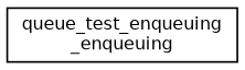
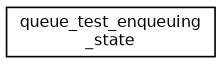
  digraph {
    rankdir=LR
-   n1 [color=black fillcolor=white fontname=Helvetica fontsize=10 height=0.2 label="queue_test_enqueuing\l_enqueuing" shape=record style=filled width=0.4]
+   n1 [color=black fillcolor=white fontname=Helvetica fontsize=10 height=0.2 label="queue_test_enqueuing\l_state" shape=record style=filled width=0.4]
  }
